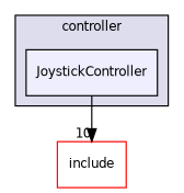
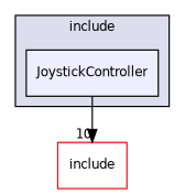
  digraph {
    compound=true
    node [fontname=Helvetica fontsize=10 shape=box style=filled]
    n1 [fillcolor="#eeeeff" label=JoystickController pencolor=black]
    n2 [color=red fillcolor=white label=include]
    subgraph cluster_1 {
      bgcolor="#ddddee"
      fontname=Helvetica
      fontsize=10
-     label=controller
+     label=include
      pencolor=black
      n1
    }
    n1 -> n2 [headlabel=10 labeldistance=1.5 labelfontname=Helvetica labelfontsize=10]
  }
